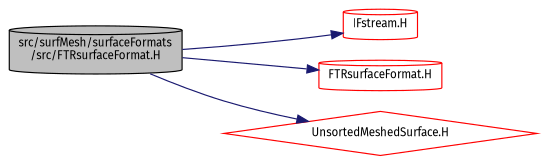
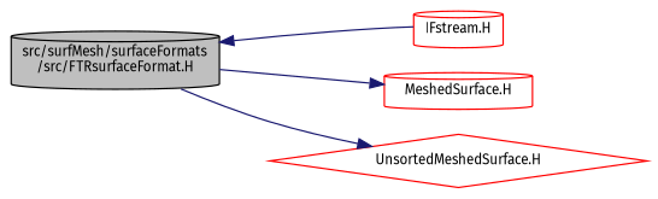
  digraph {
    fontname="Fira Sans"
    rankdir=LR
    node [color=red fontname="Fira Sans" fontsize=10 shape=cylinder]
    edge [color=midnightblue fontname="Fira Sans" fontsize=10 labelfontname=FreeSans labelfontsize=10 style=solid]
    n1 [color=black fillcolor=grey75 fontcolor=black height=0.2 label="src/surfMesh/surfaceFormats\l/src/FTRsurfaceFormat.H" style=filled width=0.4]
    n2 [height=0.2 label="IFstream.H" width=0.4]
-   n3 [height=0.2 label="FTRsurfaceFormat.H" width=0.4]
+   n3 [height=0.2 label="MeshedSurface.H" width=0.4]
    n4 [height=0.2 label="UnsortedMeshedSurface.H" shape=diamond width=0.4]
-   n1 -> n2
+   n2 -> n1
    n1 -> n3
    n1 -> n4
  }
